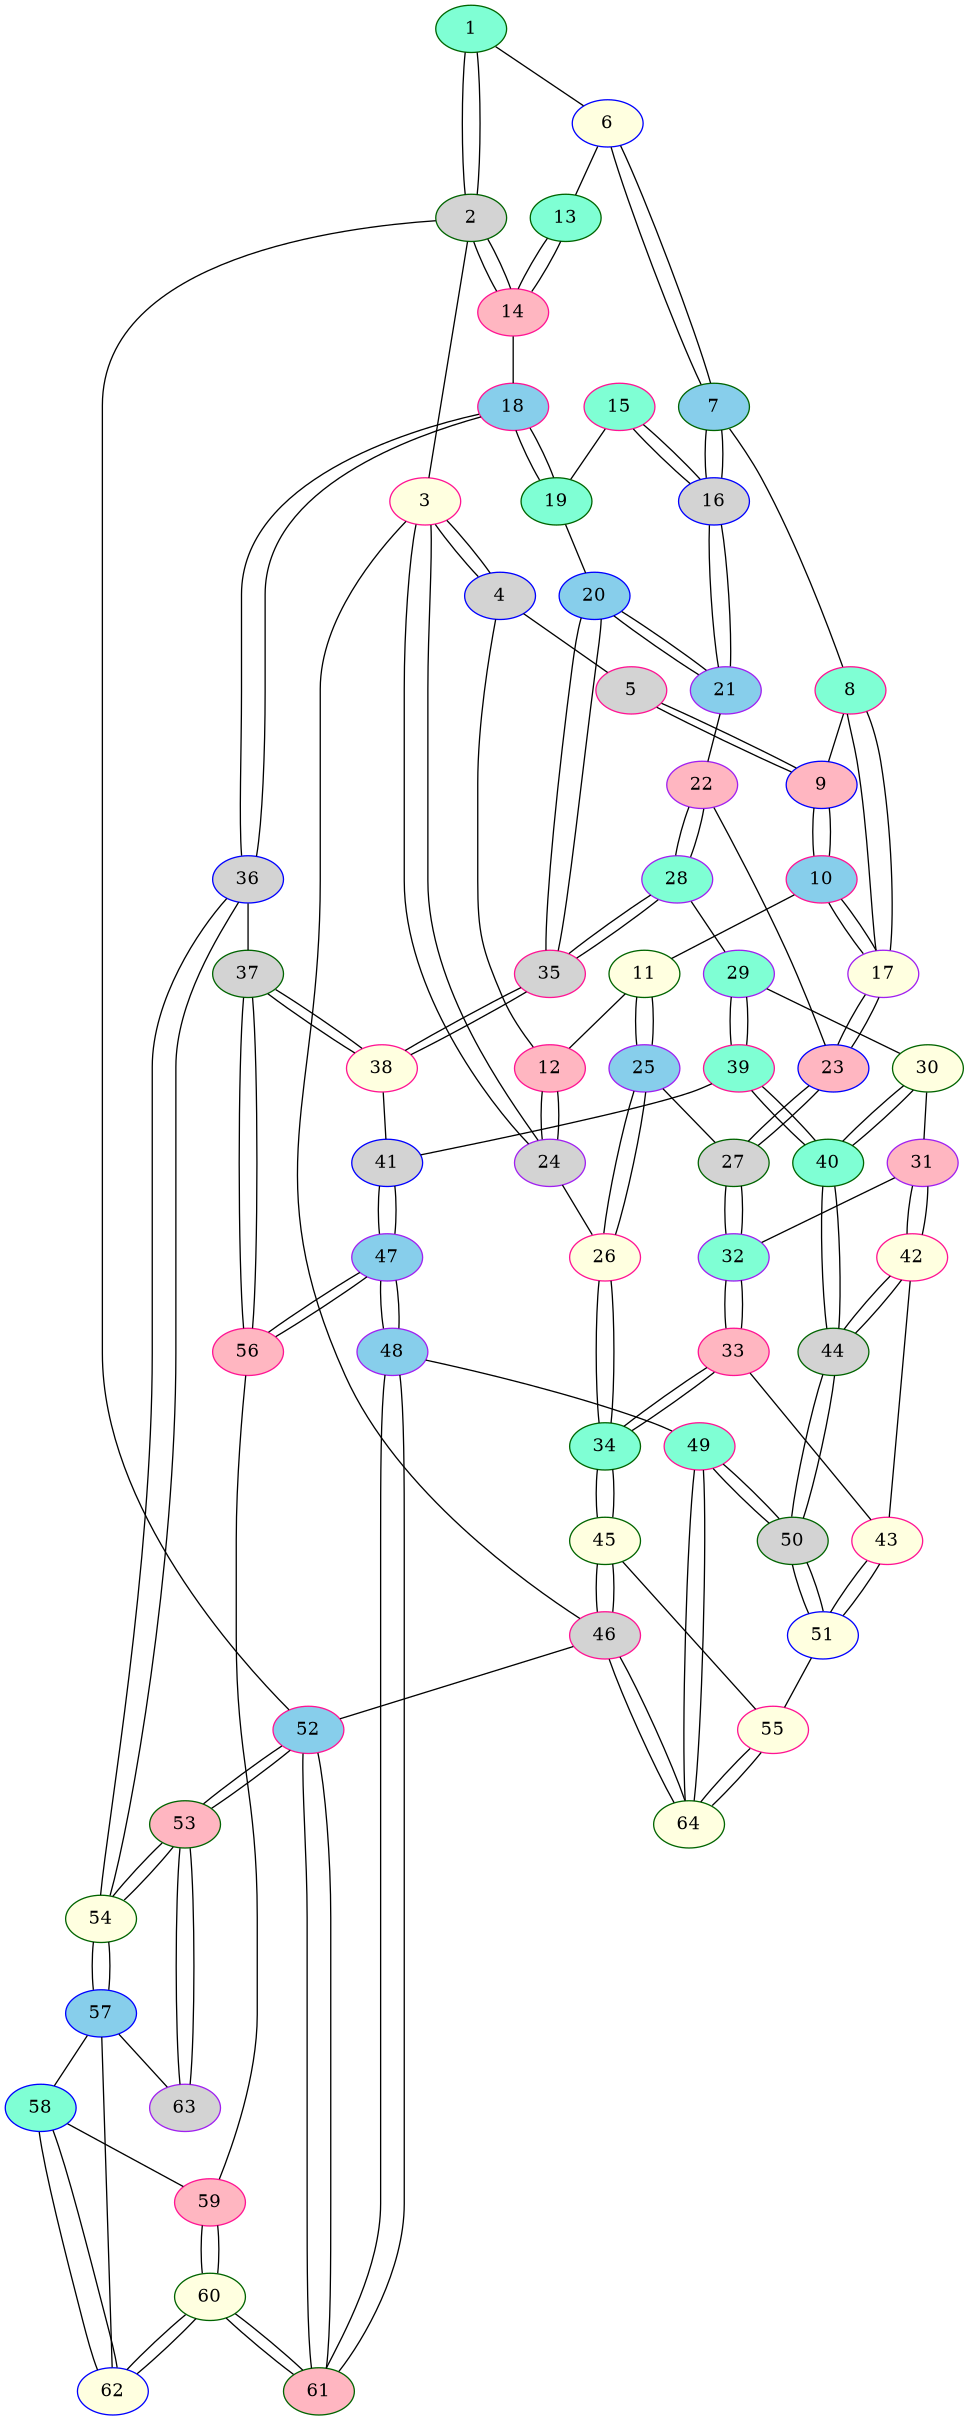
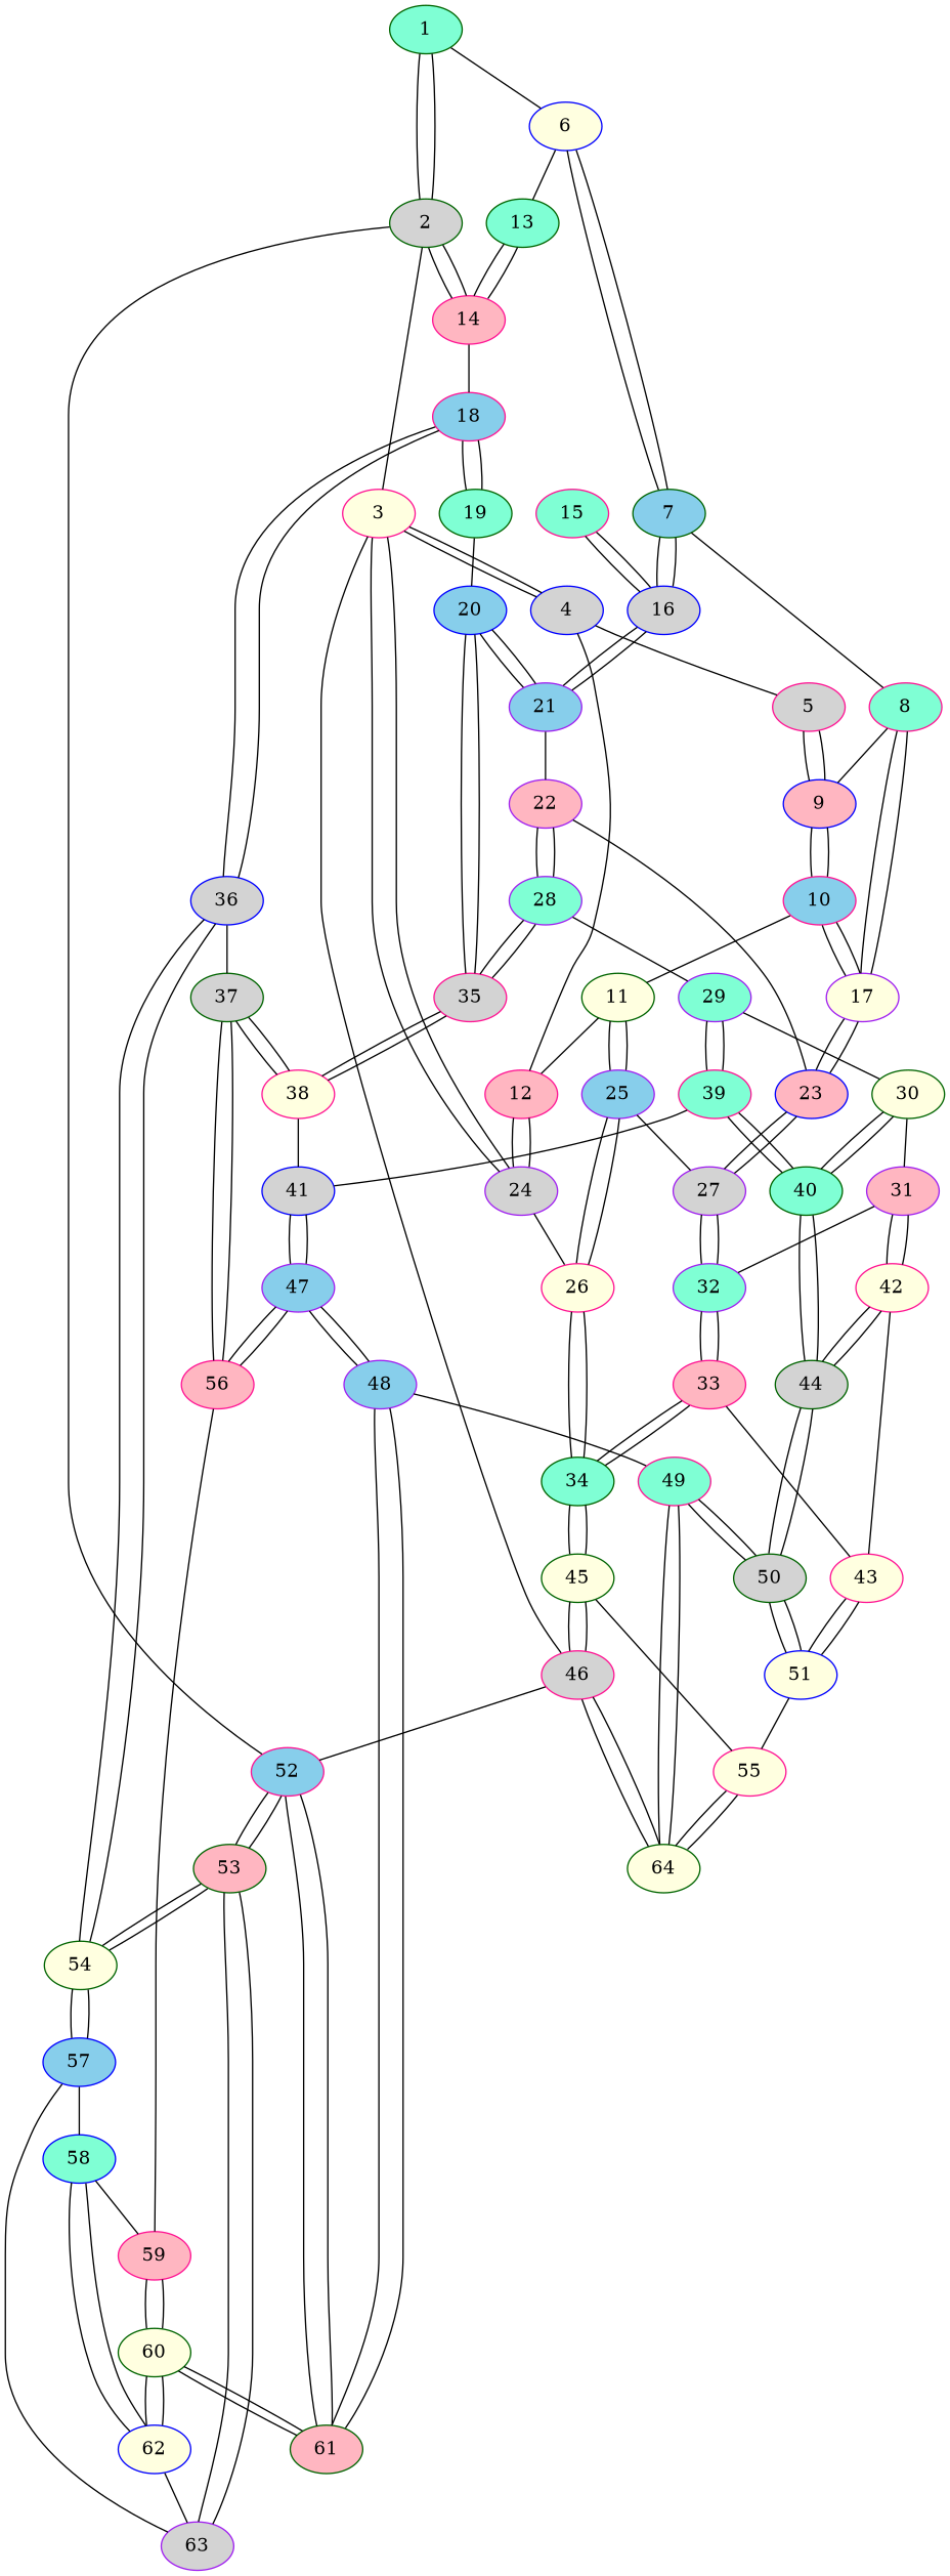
  graph {
    node [color=deeppink fillcolor=lightyellow style=filled]
    1 [color=darkgreen fillcolor=aquamarine]
    2 [color=darkgreen fillcolor=lightgrey]
    6 [color=blue]
    3
    14 [fillcolor=lightpink]
    52 [fillcolor=skyblue]
    7 [color=darkgreen fillcolor=skyblue]
    13 [color=darkgreen fillcolor=aquamarine]
    4 [color=blue fillcolor=lightgrey]
    24 [color=purple fillcolor=lightgrey]
    46 [fillcolor=lightgrey]
    18 [fillcolor=skyblue]
    61 [color=darkgreen fillcolor=lightpink]
    53 [color=darkgreen fillcolor=lightpink]
    5 [fillcolor=lightgrey]
    12 [fillcolor=lightpink]
    26
    64 [color=darkgreen]
    9 [color=blue fillcolor=lightpink]
    10 [fillcolor=skyblue]
    8 [fillcolor=aquamarine]
    16 [color=blue fillcolor=lightgrey]
    17 [color=purple]
    21 [color=purple fillcolor=skyblue]
    23 [color=blue fillcolor=lightpink]
    11 [color=darkgreen]
    25 [color=purple fillcolor=skyblue]
-   27 [color=darkgreen fillcolor=lightgrey]
+   27 [color=purple fillcolor=lightgrey]
    15 [fillcolor=aquamarine]
    19 [color=darkgreen fillcolor=aquamarine]
    36 [color=blue fillcolor=lightgrey]
    20 [color=blue fillcolor=skyblue]
    22 [color=purple fillcolor=lightpink]
    37 [color=darkgreen fillcolor=lightgrey]
    54 [color=darkgreen]
    35 [fillcolor=lightgrey]
    38
    28 [color=purple fillcolor=aquamarine]
    29 [color=purple fillcolor=aquamarine]
    32 [color=purple fillcolor=aquamarine]
    34 [color=darkgreen fillcolor=aquamarine]
    45 [color=darkgreen]
    33 [fillcolor=lightpink]
    30 [color=darkgreen]
    39 [fillcolor=aquamarine]
    31 [color=purple fillcolor=lightpink]
    40 [color=darkgreen fillcolor=aquamarine]
    41 [color=blue fillcolor=lightgrey]
    42
    44 [color=darkgreen fillcolor=lightgrey]
    43
    51 [color=blue]
    55
    56 [fillcolor=lightpink]
    57 [color=blue fillcolor=skyblue]
    59 [fillcolor=lightpink]
    47 [color=purple fillcolor=skyblue]
    50 [color=darkgreen fillcolor=lightgrey]
    48 [color=purple fillcolor=skyblue]
    49 [fillcolor=aquamarine]
    63 [color=purple fillcolor=lightgrey]
    58 [color=blue fillcolor=aquamarine]
    60 [color=darkgreen]
    62 [color=blue]
    1 -- 2
    1 -- 2
    1 -- 6
    2 -- 3
    2 -- 14
    2 -- 14
    2 -- 52
    6 -- 7
    6 -- 7
    6 -- 13
    3 -- 4
    3 -- 4
    3 -- 24
    3 -- 24
    3 -- 46
    14 -- 18
    52 -- 61
    52 -- 61
    52 -- 53
    52 -- 53
    7 -- 8
    7 -- 16
    7 -- 16
    13 -- 14
    13 -- 14
    4 -- 5
    4 -- 12
    24 -- 26
    46 -- 52
    46 -- 64
    46 -- 64
    18 -- 19
    18 -- 19
    18 -- 36
    18 -- 36
    53 -- 54
    53 -- 54
    53 -- 63
    53 -- 63
    5 -- 9
    5 -- 9
    12 -- 24
    12 -- 24
    26 -- 34
    26 -- 34
    9 -- 10
    9 -- 10
    10 -- 17
    10 -- 17
    10 -- 11
    8 -- 9
    8 -- 17
    8 -- 17
    16 -- 21
    16 -- 21
    17 -- 23
    17 -- 23
    21 -- 22
    23 -- 27
    23 -- 27
    11 -- 12
    11 -- 25
    11 -- 25
    25 -- 26
    25 -- 26
    25 -- 27
    27 -- 32
    27 -- 32
    15 -- 16
    15 -- 16
-   15 -- 19
    19 -- 20
    36 -- 37
    36 -- 54
    36 -- 54
    20 -- 21
    20 -- 21
    20 -- 35
    20 -- 35
    22 -- 23
    22 -- 28
    22 -- 28
    37 -- 38
    37 -- 38
    37 -- 56
    37 -- 56
    54 -- 57
    54 -- 57
    35 -- 38
    35 -- 38
    38 -- 41
    28 -- 35
    28 -- 35
    28 -- 29
    29 -- 30
    29 -- 39
    29 -- 39
    32 -- 33
    32 -- 33
    34 -- 45
    34 -- 45
    45 -- 46
    45 -- 46
    45 -- 55
    33 -- 34
    33 -- 34
    33 -- 43
    30 -- 31
    30 -- 40
    30 -- 40
    39 -- 40
    39 -- 40
    39 -- 41
    31 -- 32
    31 -- 42
    31 -- 42
    40 -- 44
    40 -- 44
    41 -- 47
    41 -- 47
    42 -- 44
    42 -- 44
    42 -- 43
    44 -- 50
    44 -- 50
    43 -- 51
    43 -- 51
    51 -- 55
    55 -- 64
    55 -- 64
    56 -- 59
    57 -- 63
    57 -- 58
    59 -- 60
    59 -- 60
    47 -- 56
    47 -- 56
    47 -- 48
    47 -- 48
    50 -- 51
    50 -- 51
    48 -- 61
    48 -- 61
    48 -- 49
    49 -- 64
    49 -- 64
    49 -- 50
    49 -- 50
    58 -- 59
    58 -- 62
    58 -- 62
    60 -- 61
    60 -- 61
    60 -- 62
    60 -- 62
-   62 -- 57
+   62 -- 63
  }
